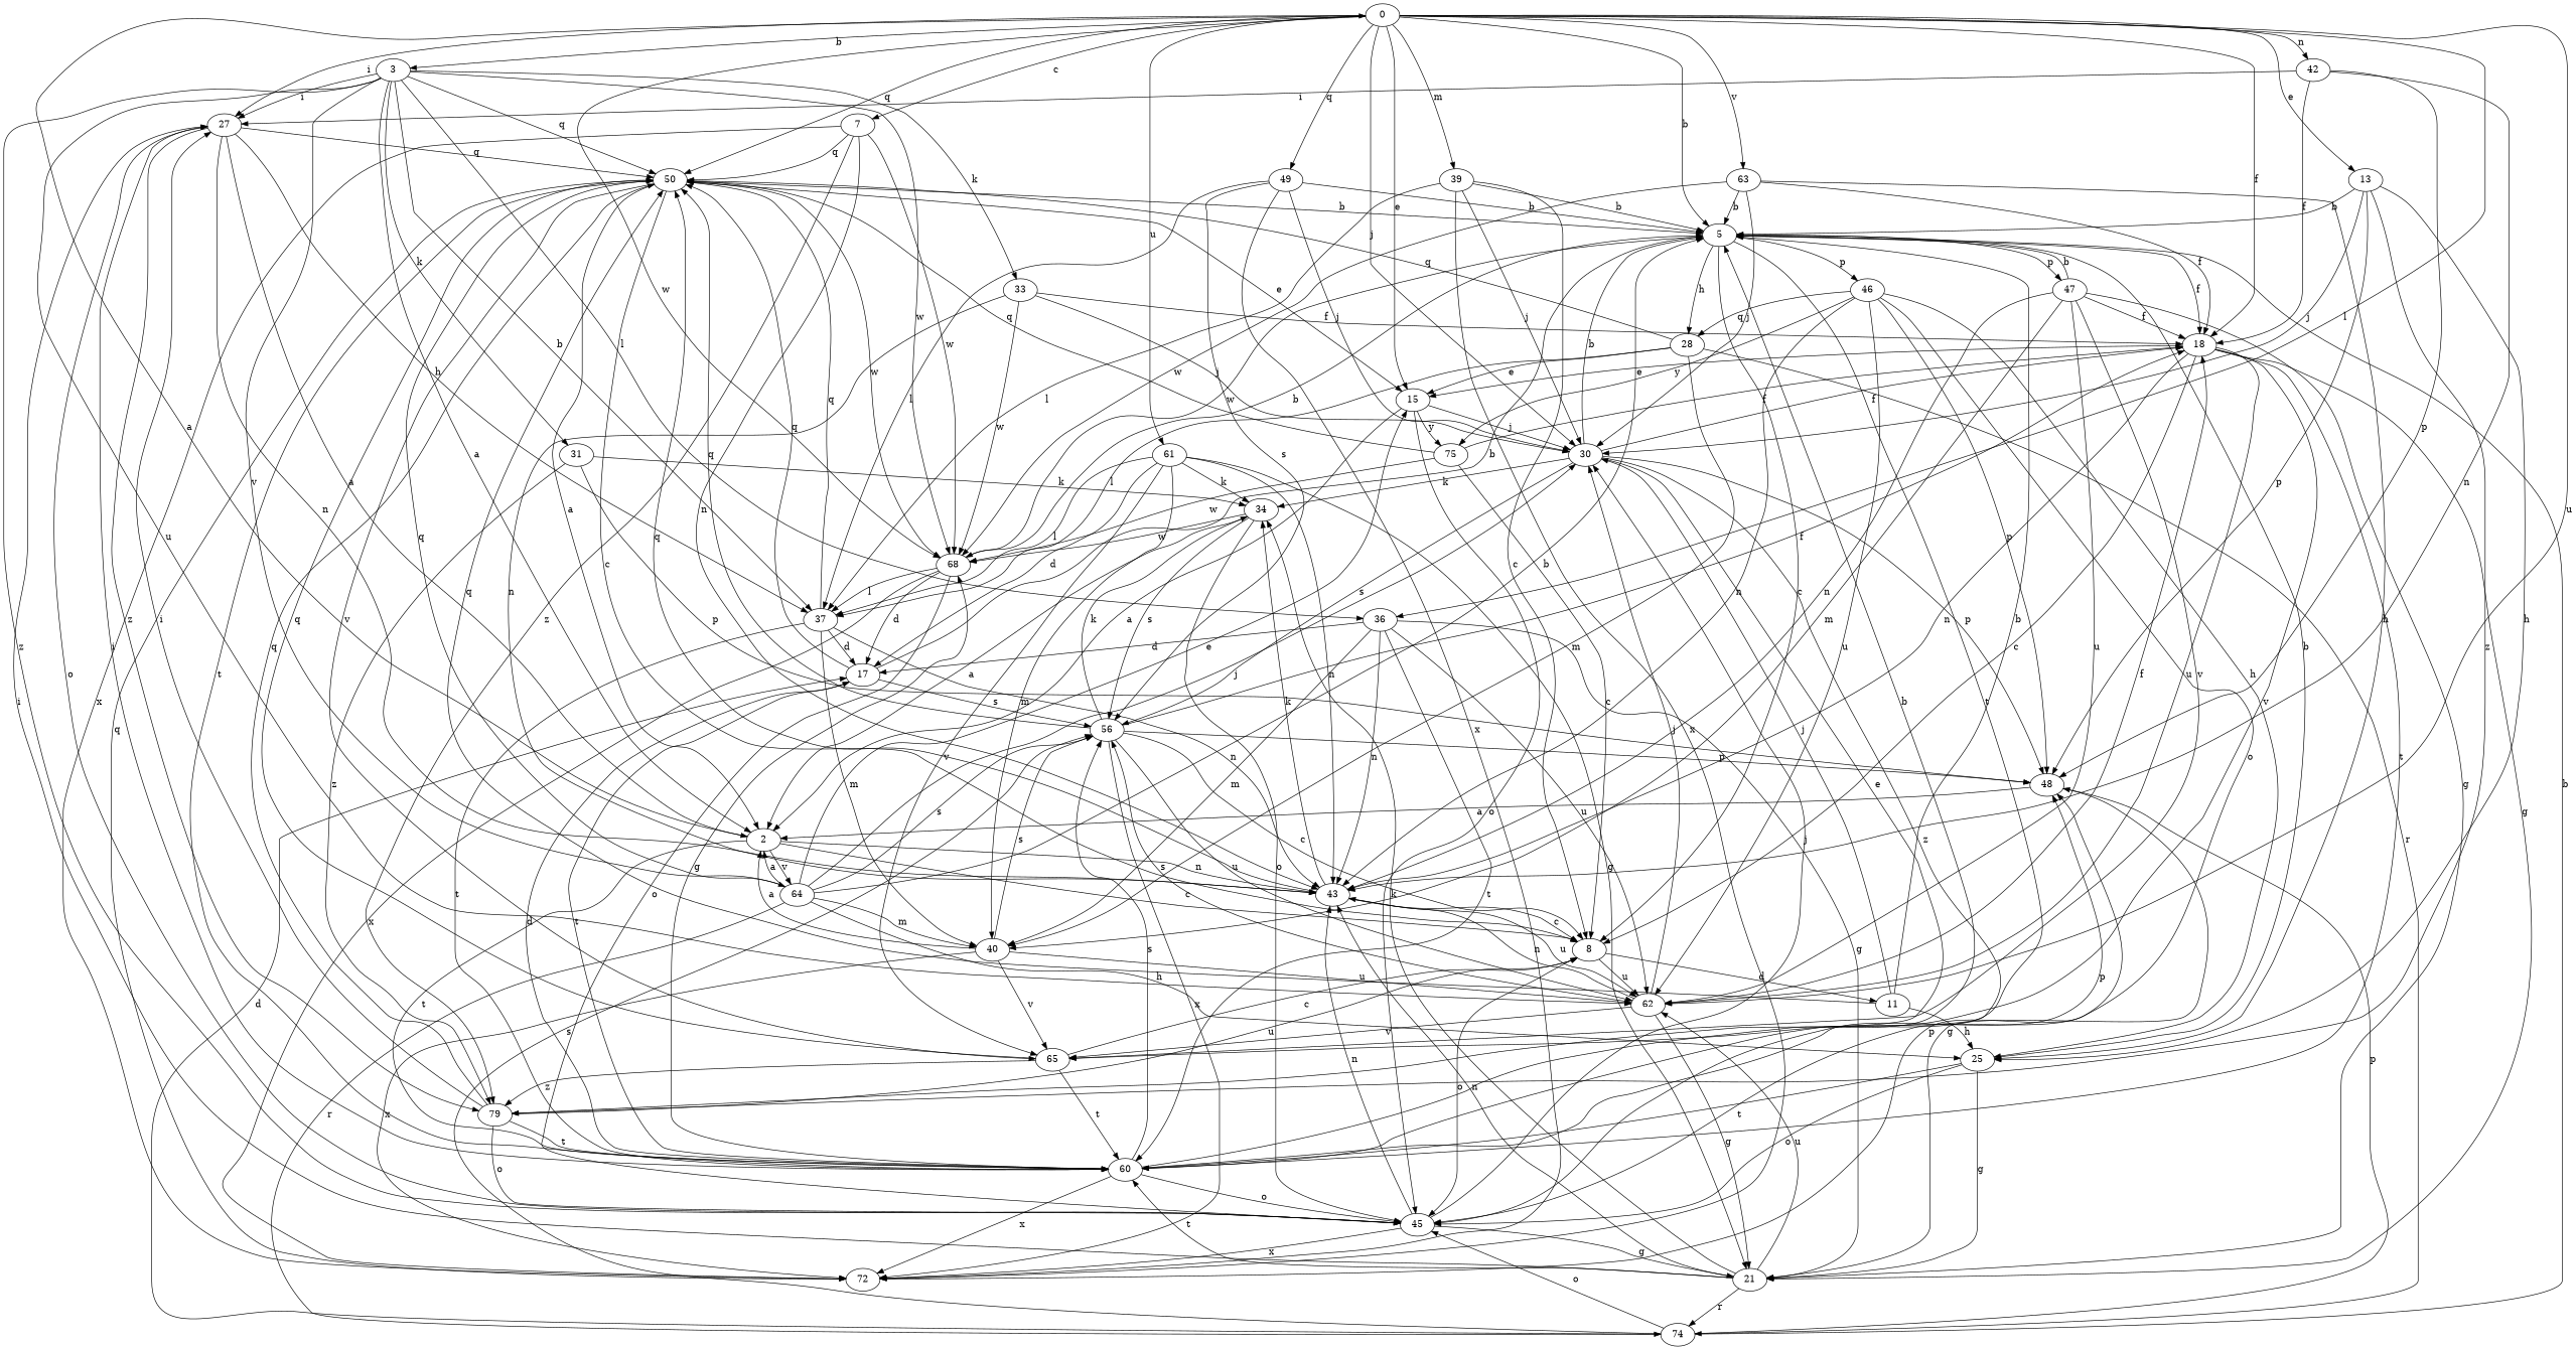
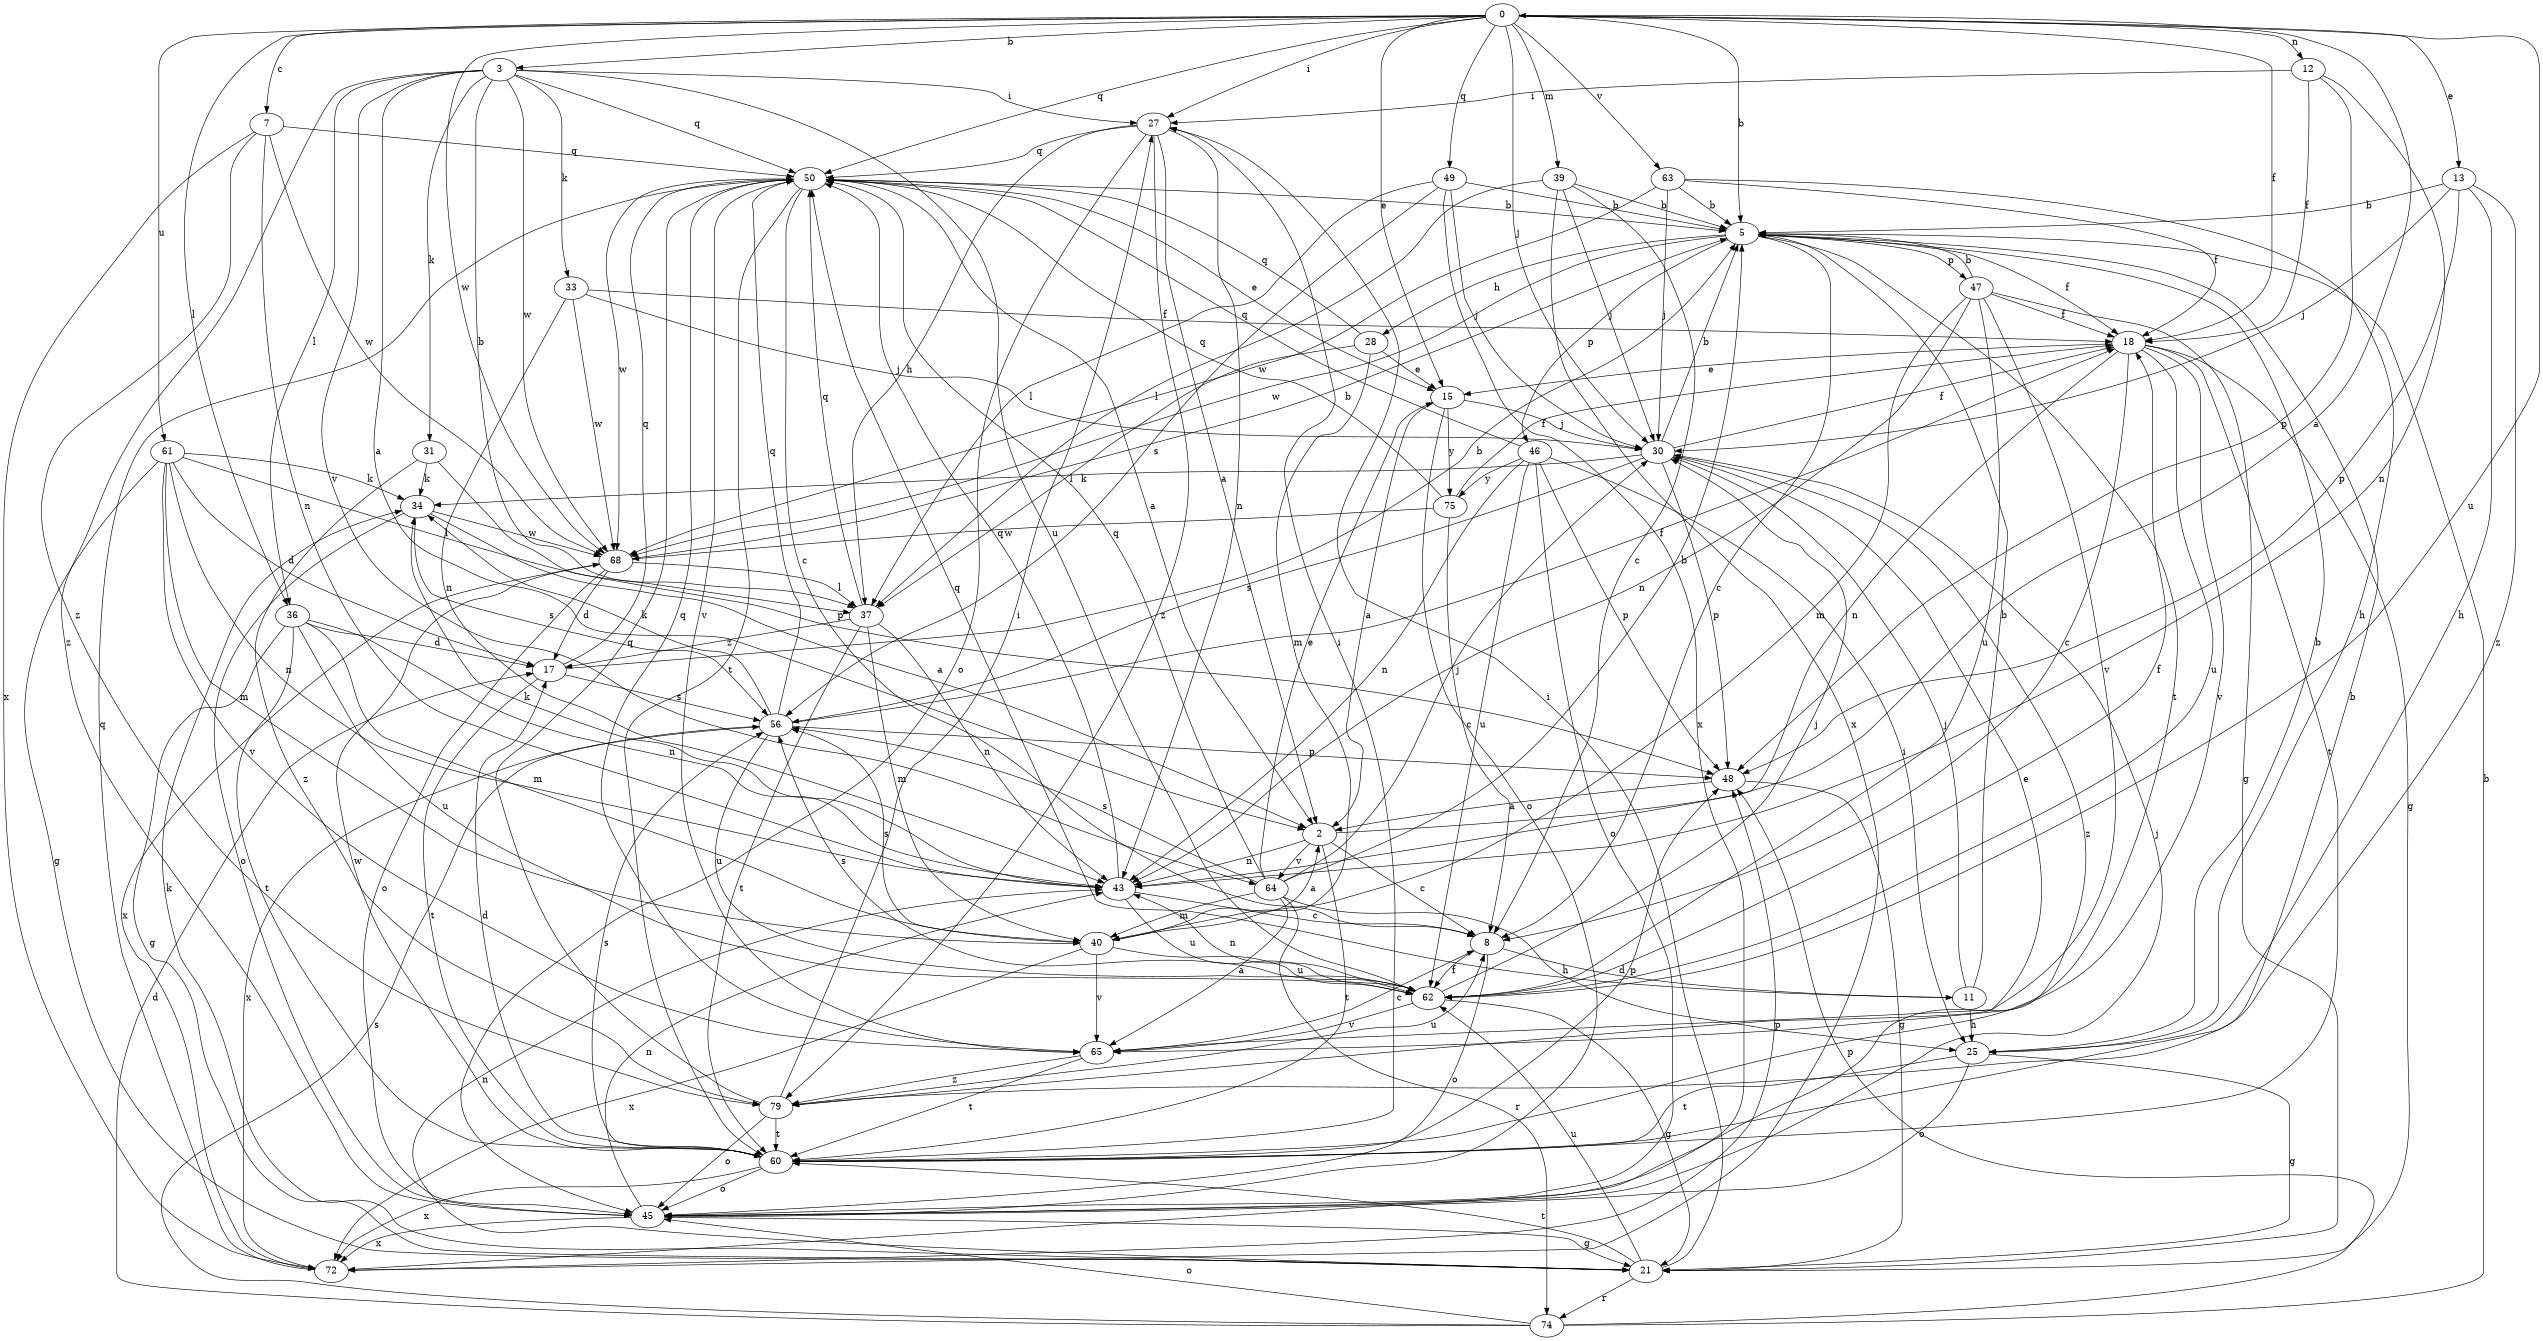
  strict digraph {
    0
    3
    5
    7
    13
    15
    18
    27
    30
    36
    39
-   42
+   42 [label=12]
    49
    50
    61
    62
    63
    68
    2
    64
    31
    33
    37
    45
    8
    60
    n27 [label=28]
    46
    47
    43
    79
    72
    n33 [label=25]
    48
    n35 [label=75]
    21
    65
    n38 [label=56]
    34
    n40 [label=17]
    40
    11
    n43 [label=74]
    0 -> 3 [label=b]
    0 -> 5 [label=b]
    0 -> 7 [label=c]
    0 -> 13 [label=e]
    0 -> 15 [label=e]
    0 -> 18 [label=f]
    0 -> 27 [label=i]
    0 -> 30 [label=j]
    0 -> 36 [label=l]
    0 -> 39 [label=m]
    0 -> 42 [label=n]
    0 -> 49 [label=q]
    0 -> 50 [label=q]
    0 -> 61 [label=u]
    0 -> 62 [label=u]
    0 -> 63 [label=v]
    0 -> 68 [label=w]
    3 -> 27 [label=i]
    3 -> 36 [label=l]
    3 -> 50 [label=q]
    3 -> 62 [label=u]
    3 -> 68 [label=w]
    3 -> 2 [label=a]
    3 -> 64 [label=v]
    3 -> 31 [label=k]
    3 -> 33 [label=k]
    3 -> 37 [label=b]
    3 -> 45 [label=z]
    5 -> 18 [label=f]
    5 -> 68 [label=w]
    5 -> 8 [label=c]
    5 -> 60 [label=t]
    5 -> n27 [label=h]
    5 -> 46 [label=p]
    5 -> 47 [label=p]
    7 -> 50 [label=q]
    7 -> 68 [label=w]
    7 -> 43 [label=n]
    7 -> 79 [label=z]
    7 -> 72 [label=x]
    13 -> 5 [label=b]
    13 -> 30 [label=j]
    13 -> 79 [label=z]
    13 -> n33 [label=h]
    13 -> 48 [label=p]
    15 -> 30 [label=j]
    15 -> 2 [label=a]
    15 -> 45 [label=o]
    15 -> n35 [label=y]
    18 -> 15 [label=e]
    18 -> 62 [label=u]
    18 -> 8 [label=c]
    18 -> 60 [label=t]
    18 -> 43 [label=n]
    18 -> 21 [label=g]
    18 -> 65 [label=v]
    27 -> 50 [label=q]
    27 -> 2 [label=a]
    27 -> 37 [label=h]
    27 -> 45 [label=o]
    27 -> 43 [label=n]
    27 -> 79 [label=z]
    30 -> 5 [label=b]
    30 -> 18 [label=f]
    30 -> 45 [label=z]
    30 -> 79 [label=e]
    30 -> 48 [label=p]
    30 -> n38 [label=s]
    30 -> 34 [label=k]
    36 -> 62 [label=u]
    36 -> 60 [label=t]
    36 -> 43 [label=n]
    36 -> 21 [label=g]
    36 -> n40 [label=d]
    36 -> 40 [label=m]
    39 -> 5 [label=b]
    39 -> 30 [label=j]
    39 -> 37 [label=l]
    39 -> 8 [label=c]
    39 -> 72 [label=x]
    42 -> 18 [label=f]
    42 -> 27 [label=i]
    42 -> 43 [label=n]
    42 -> 48 [label=p]
    49 -> 5 [label=b]
    49 -> 30 [label=j]
    49 -> 37 [label=l]
    49 -> 72 [label=x]
    49 -> n38 [label=s]
    50 -> 5 [label=b]
    50 -> 15 [label=e]
    50 -> 68 [label=w]
    50 -> 2 [label=a]
    50 -> 8 [label=c]
    50 -> 60 [label=t]
    50 -> 65 [label=v]
    61 -> 37 [label=l]
    61 -> 43 [label=n]
    61 -> 21 [label=g]
    61 -> 65 [label=v]
    61 -> 34 [label=k]
    61 -> n40 [label=d]
    61 -> 40 [label=m]
    62 -> 18 [label=f]
    62 -> 30 [label=j]
    62 -> 43 [label=n]
    62 -> 21 [label=g]
    62 -> 65 [label=v]
    62 -> n38 [label=s]
    63 -> 5 [label=b]
    63 -> 18 [label=f]
    63 -> 30 [label=j]
    63 -> 68 [label=w]
    63 -> n33 [label=h]
    68 -> 5 [label=b]
    68 -> 37 [label=l]
    68 -> 45 [label=o]
    68 -> 72 [label=x]
    68 -> n40 [label=d]
    2 -> 0 [label=a]
    2 -> 64 [label=v]
    2 -> 8 [label=c]
    2 -> 60 [label=t]
    2 -> 43 [label=n]
    64 -> 5 [label=b]
    64 -> 15 [label=e]
    64 -> 30 [label=j]
    64 -> 50 [label=q]
-   64 -> 2 [label=a]
+   64 -> 65 [label=a]
    64 -> n33 [label=h]
    64 -> n38 [label=s]
    64 -> 40 [label=m]
    64 -> n43 [label=r]
    31 -> 79 [label=z]
    31 -> 48 [label=p]
    31 -> 34 [label=k]
    33 -> 18 [label=f]
    33 -> 30 [label=j]
    33 -> 68 [label=w]
    33 -> 43 [label=n]
    37 -> 50 [label=q]
    37 -> 60 [label=t]
    37 -> 43 [label=n]
-   37 -> n40 [label=d]
+   37 -> n40 [label=z]
    37 -> 40 [label=m]
    45 -> 30 [label=j]
    45 -> 43 [label=n]
    45 -> 72 [label=x]
    45 -> 21 [label=g]
-   8 -> 62 [label=u]
+   8 -> 62 [label=f]
    8 -> 45 [label=o]
    8 -> 11 [label=d]
    60 -> 5 [label=b]
    60 -> 27 [label=i]
-   60 -> 68 [label=g]
+   60 -> 68 [label=w]
    60 -> 45 [label=o]
    60 -> 72 [label=x]
    60 -> 48 [label=p]
    60 -> n38 [label=s]
    60 -> n40 [label=d]
    n27 -> 15 [label=e]
    n27 -> 50 [label=q]
    n27 -> 37 [label=l]
    n27 -> 40 [label=m]
-   n27 -> n43 [label=r]
-   46 -> n27 [label=q]
+   46 -> 50 [label=q]
    46 -> 62 [label=u]
    46 -> 45 [label=o]
    46 -> 43 [label=n]
-   46 -> n33 [label=h]
+   46 -> n33 [label=i]
    46 -> 48 [label=p]
    46 -> n35 [label=y]
    47 -> 5 [label=b]
    47 -> 18 [label=f]
    47 -> 62 [label=u]
    47 -> 43 [label=n]
    47 -> 21 [label=g]
    47 -> 65 [label=v]
    47 -> 40 [label=m]
    43 -> 50 [label=q]
    43 -> 62 [label=u]
    43 -> 8 [label=c]
    43 -> 34 [label=k]
    79 -> 27 [label=i]
    79 -> 50 [label=q]
    79 -> 45 [label=o]
    79 -> 8 [label=u]
    79 -> 60 [label=t]
    72 -> 50 [label=q]
    72 -> 48 [label=p]
    n33 -> 5 [label=b]
    n33 -> 45 [label=o]
    n33 -> 60 [label=t]
    n33 -> 21 [label=g]
    48 -> 2 [label=a]
    48 -> 21 [label=g]
    n35 -> 18 [label=f]
    n35 -> 50 [label=q]
    n35 -> 68 [label=w]
    n35 -> 8 [label=c]
    21 -> 27 [label=i]
    21 -> 62 [label=u]
    21 -> 60 [label=t]
    21 -> 43 [label=n]
    21 -> 34 [label=k]
    21 -> n43 [label=r]
    65 -> 50 [label=q]
    65 -> 8 [label=c]
    65 -> 60 [label=t]
    65 -> 79 [label=z]
    n38 -> 18 [label=f]
    n38 -> 50 [label=q]
    n38 -> 62 [label=u]
-   n38 -> 8 [label=c]
    n38 -> 72 [label=x]
    n38 -> 48 [label=p]
    n38 -> 34 [label=k]
    34 -> 68 [label=w]
    34 -> 2 [label=a]
    34 -> 45 [label=o]
    34 -> n38 [label=s]
    n40 -> 5 [label=b]
    n40 -> 50 [label=q]
    n40 -> 60 [label=t]
    n40 -> n38 [label=s]
    40 -> 62 [label=u]
    40 -> 2 [label=a]
    40 -> 72 [label=x]
    40 -> 65 [label=v]
    40 -> n38 [label=s]
    11 -> 5 [label=b]
    11 -> 30 [label=j]
    11 -> 50 [label=q]
    11 -> n33 [label=h]
    n43 -> 5 [label=b]
    n43 -> 45 [label=o]
    n43 -> 48 [label=p]
    n43 -> n38 [label=s]
    n43 -> n40 [label=d]
  }
